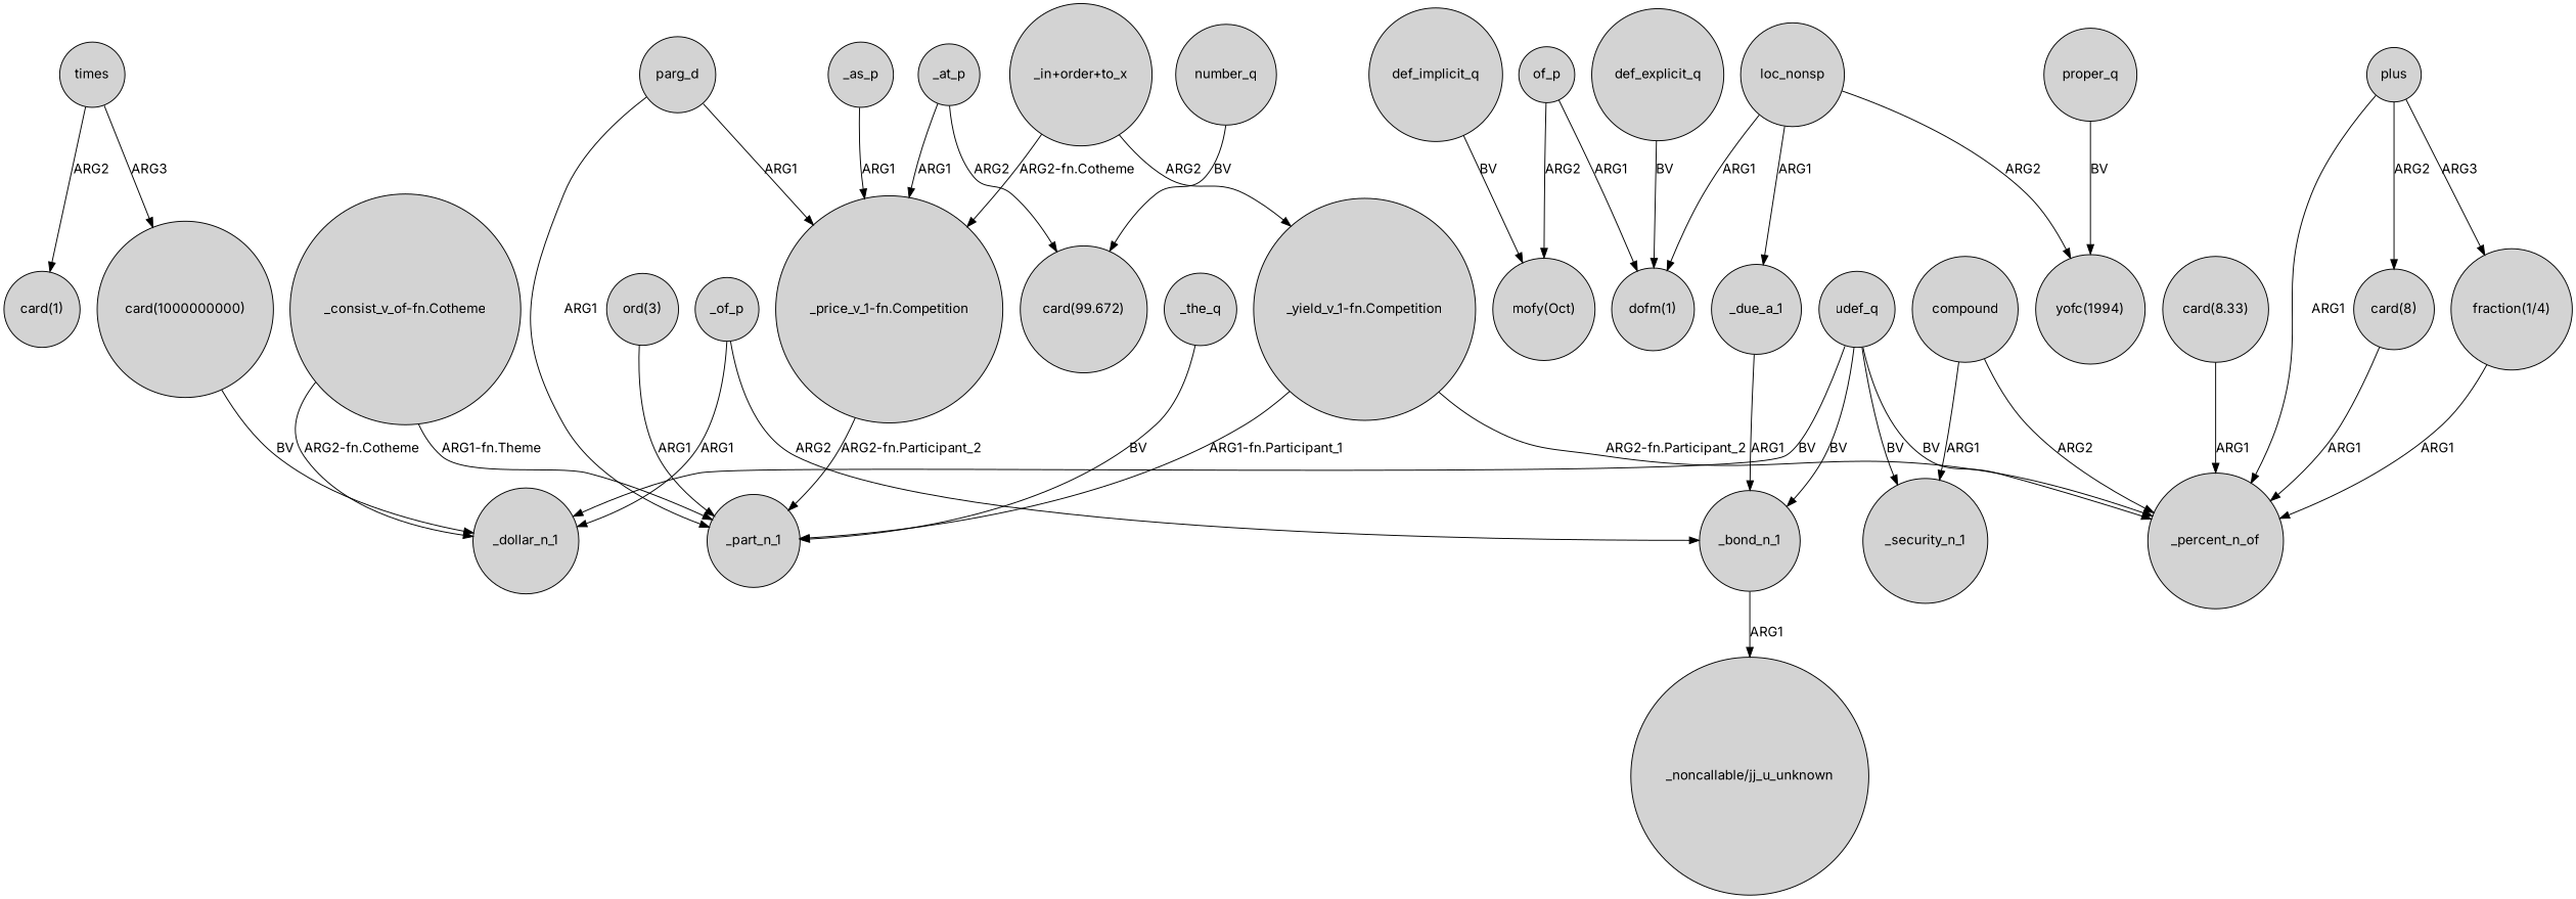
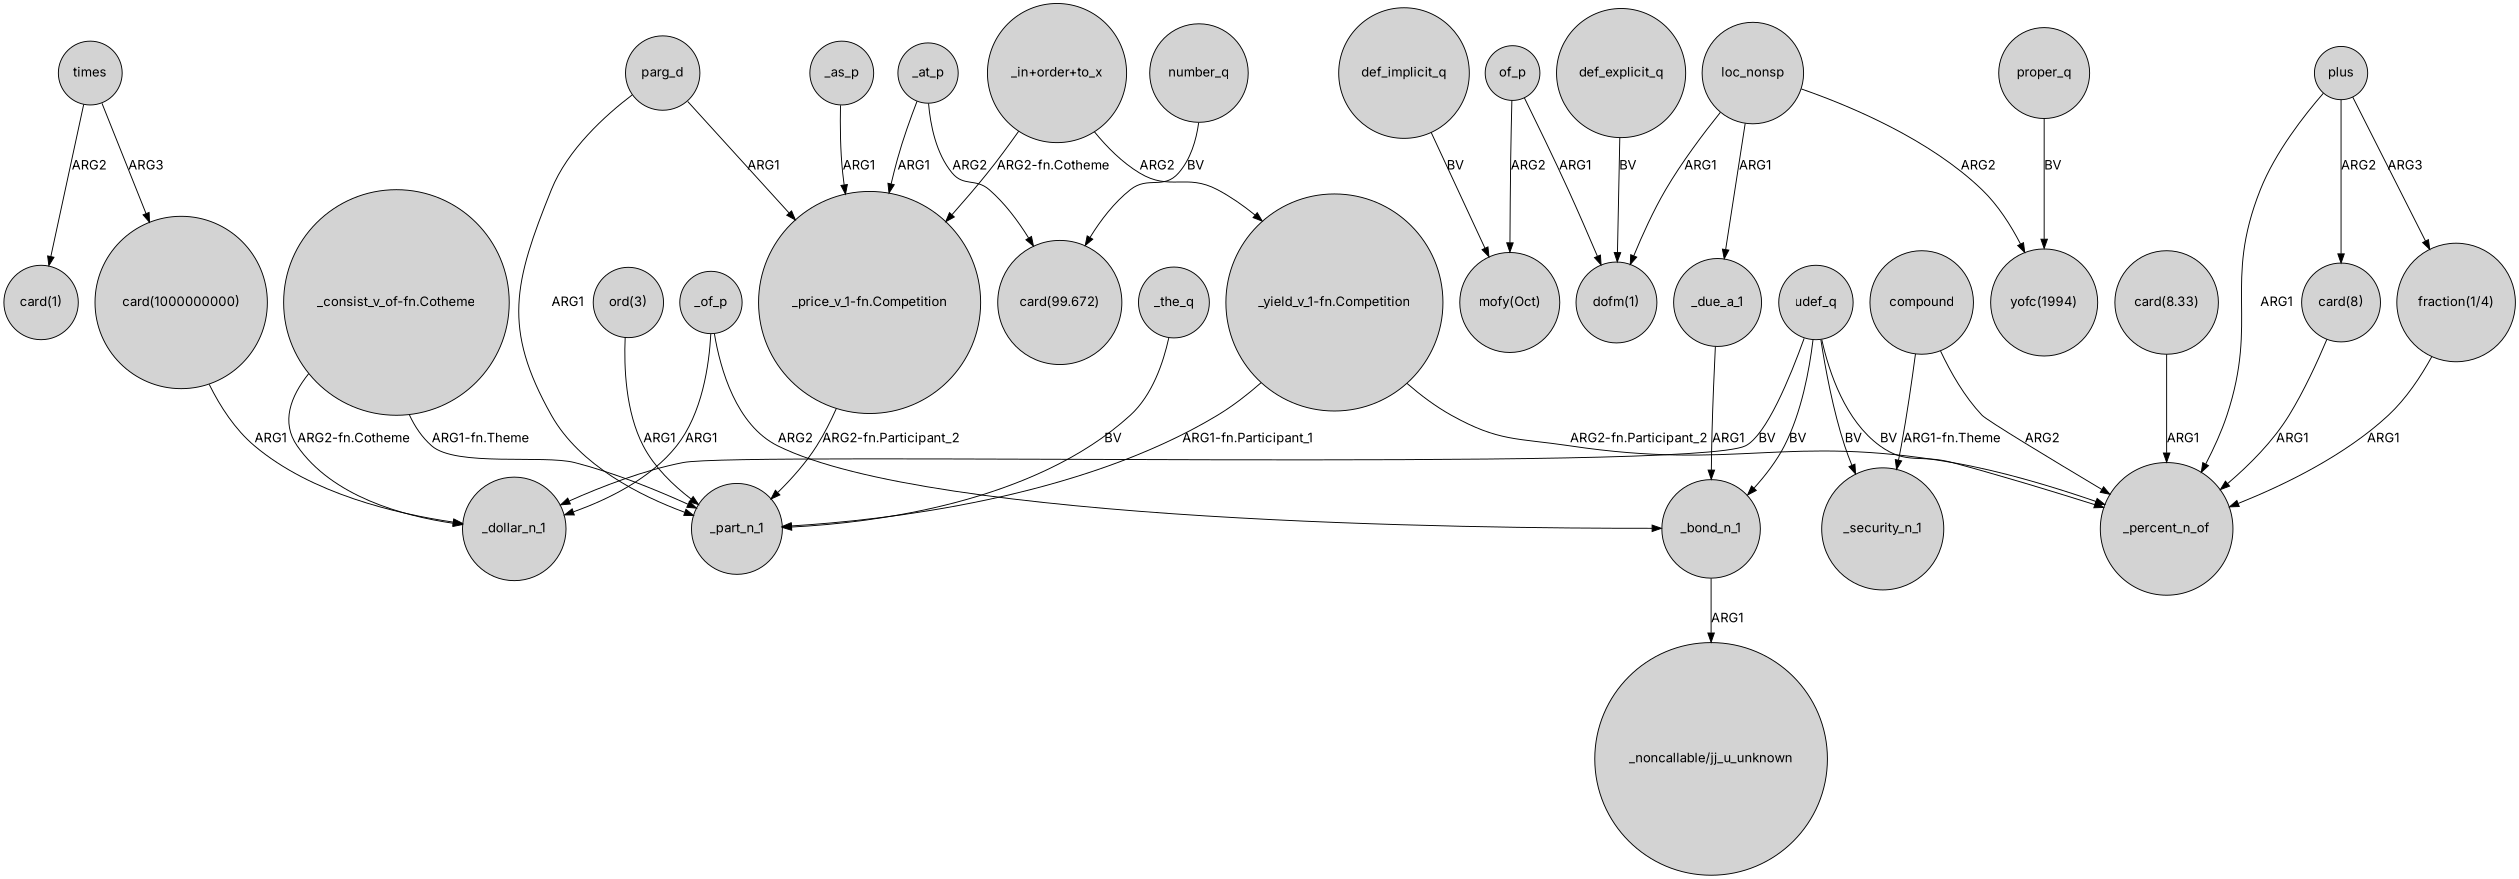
  digraph {
    fontname=Inter
    node [fontname=Inter shape=circle style=filled]
    edge [fontname=Inter]
    _of_p
    _dollar_n_1
    _bond_n_1
    "_noncallable/jj_u_unknown"
    "card(1000000000)"
    "card(8.33)"
    _percent_n_of
    "_consist_v_of-fn.Cotheme"
    _part_n_1
    "ord(3)"
    udef_q
    _security_n_1
    _at_p
    "card(99.672)"
    "_price_v_1-fn.Competition"
    parg_d
    of_p
    "mofy(Oct)"
    "dofm(1)"
    plus
    "card(8)"
    "fraction(1/4)"
    loc_nonsp
    "yofc(1994)"
    _due_a_1
    times
    "card(1)"
    "_in+order+to_x"
    "_yield_v_1-fn.Competition"
    def_explicit_q
    compound
    number_q
    def_implicit_q
    _as_p
    _the_q
    proper_q
    _of_p -> _dollar_n_1 [label=ARG1]
    _of_p -> _bond_n_1 [label=ARG2]
    _bond_n_1 -> "_noncallable/jj_u_unknown" [label=ARG1]
-   "card(1000000000)" -> _dollar_n_1 [label=BV]
+   "card(1000000000)" -> _dollar_n_1 [label=ARG1]
    "card(8.33)" -> _percent_n_of [label=ARG1]
    "_consist_v_of-fn.Cotheme" -> _dollar_n_1 [label="ARG2-fn.Cotheme"]
    "_consist_v_of-fn.Cotheme" -> _part_n_1 [label="ARG1-fn.Theme"]
    "ord(3)" -> _part_n_1 [label=ARG1]
    udef_q -> _dollar_n_1 [label=BV]
    udef_q -> _bond_n_1 [label=BV]
    udef_q -> _percent_n_of [label=BV]
    udef_q -> _security_n_1 [label=BV]
    _at_p -> "card(99.672)" [label=ARG2]
    _at_p -> "_price_v_1-fn.Competition" [label=ARG1]
    "_price_v_1-fn.Competition" -> _part_n_1 [label="ARG2-fn.Participant_2"]
    parg_d -> _part_n_1 [label=ARG1]
    parg_d -> "_price_v_1-fn.Competition" [label=ARG1]
    of_p -> "mofy(Oct)" [label=ARG2]
    of_p -> "dofm(1)" [label=ARG1]
    plus -> _percent_n_of [label=ARG1]
    plus -> "card(8)" [label=ARG2]
    plus -> "fraction(1/4)" [label=ARG3]
    "card(8)" -> _percent_n_of [label=ARG1]
    "fraction(1/4)" -> _percent_n_of [label=ARG1]
    loc_nonsp -> "dofm(1)" [label=ARG1]
    loc_nonsp -> "yofc(1994)" [label=ARG2]
    loc_nonsp -> _due_a_1 [label=ARG1]
    _due_a_1 -> _bond_n_1 [label=ARG1]
    times -> "card(1000000000)" [label=ARG3]
    times -> "card(1)" [label=ARG2]
    "_in+order+to_x" -> "_price_v_1-fn.Competition" [label="ARG2-fn.Cotheme"]
    "_in+order+to_x" -> "_yield_v_1-fn.Competition" [label=ARG2]
    "_yield_v_1-fn.Competition" -> _percent_n_of [label="ARG2-fn.Participant_2"]
    "_yield_v_1-fn.Competition" -> _part_n_1 [label="ARG1-fn.Participant_1"]
    def_explicit_q -> "dofm(1)" [label=BV]
    compound -> _percent_n_of [label=ARG2]
-   compound -> _security_n_1 [label=ARG1]
+   compound -> _security_n_1 [label="ARG1-fn.Theme"]
    number_q -> "card(99.672)" [label=BV]
    def_implicit_q -> "mofy(Oct)" [label=BV]
    _as_p -> "_price_v_1-fn.Competition" [label=ARG1]
    _the_q -> _part_n_1 [label=BV]
    proper_q -> "yofc(1994)" [label=BV]
  }
